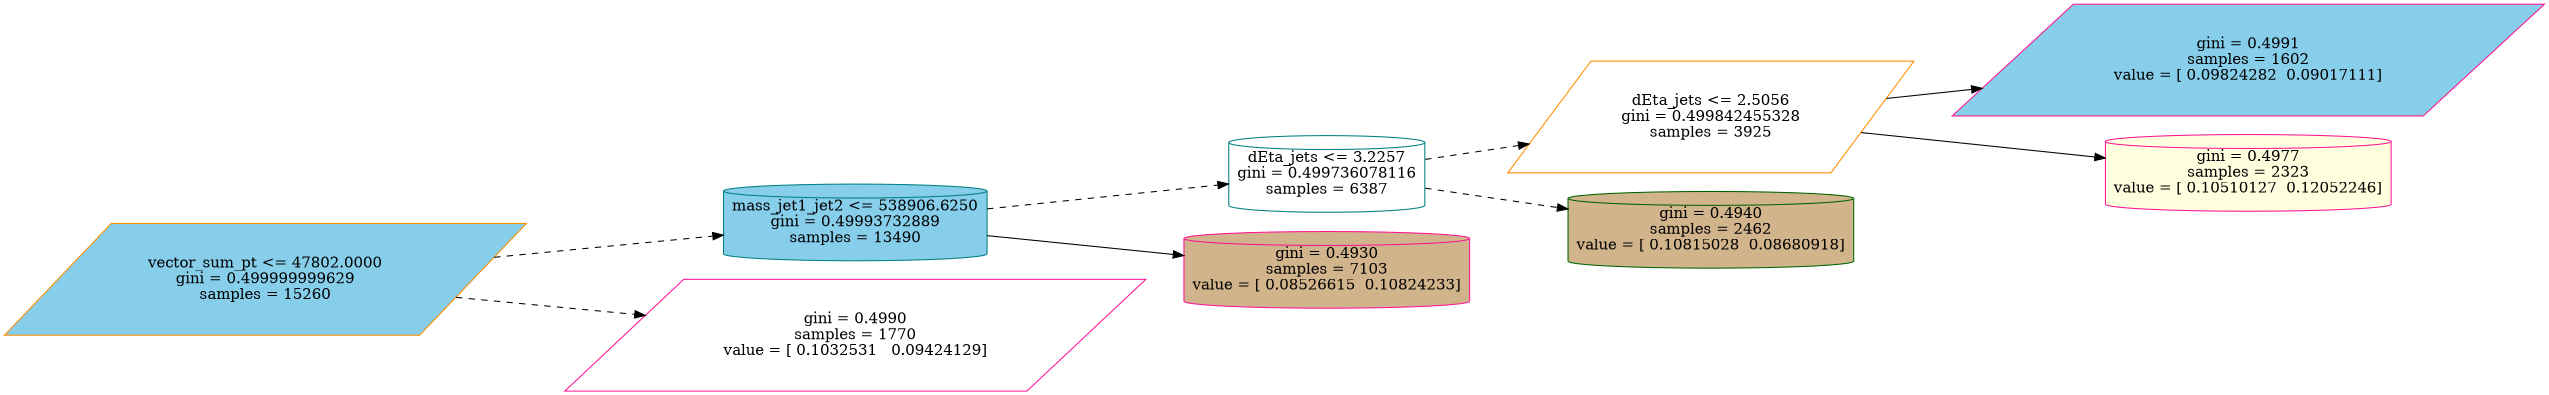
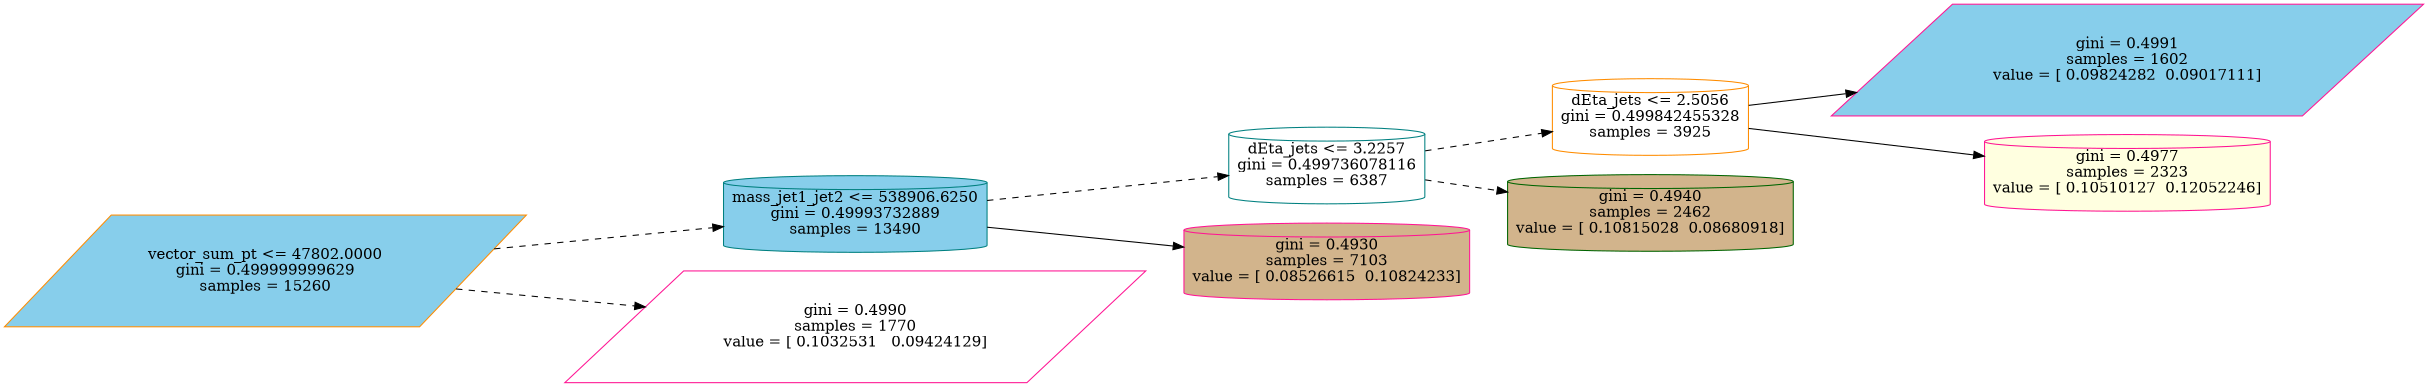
  digraph {
    rankdir=LR
    node [shape=cylinder style=filled fillcolor=skyblue color=deeppink]
    edge [style=dashed]
    n1 [label="vector_sum_pt <= 47802.0000\ngini = 0.499999999629\nsamples = 15260" shape=parallelogram color=darkorange]
    n2 [label="mass_jet1_jet2 <= 538906.6250\ngini = 0.49993732889\nsamples = 13490" color=teal]
    n3 [label="gini = 0.4990\nsamples = 1770\nvalue = [ 0.1032531   0.09424129]" shape=parallelogram fillcolor=white]
    n4 [label="dEta_jets <= 3.2257\ngini = 0.499736078116\nsamples = 6387" fillcolor=white color=teal]
    n5 [label="gini = 0.4930\nsamples = 7103\nvalue = [ 0.08526615  0.10824233]" fillcolor=tan]
-   n6 [label="dEta_jets <= 2.5056\ngini = 0.499842455328\nsamples = 3925" shape=parallelogram fillcolor=white color=darkorange]
+   n6 [label="dEta_jets <= 2.5056\ngini = 0.499842455328\nsamples = 3925" fillcolor=white color=darkorange]
    n7 [label="gini = 0.4940\nsamples = 2462\nvalue = [ 0.10815028  0.08680918]" fillcolor=tan color=darkgreen]
    n8 [label="gini = 0.4991\nsamples = 1602\nvalue = [ 0.09824282  0.09017111]" shape=parallelogram]
    n9 [label="gini = 0.4977\nsamples = 2323\nvalue = [ 0.10510127  0.12052246]" fillcolor=lightyellow]
    n1 -> n2
    n1 -> n3
    n2 -> n4
    n2 -> n5 [style=solid]
    n4 -> n6
    n4 -> n7
    n6 -> n8 [style=solid]
    n6 -> n9 [style=solid]
  }
